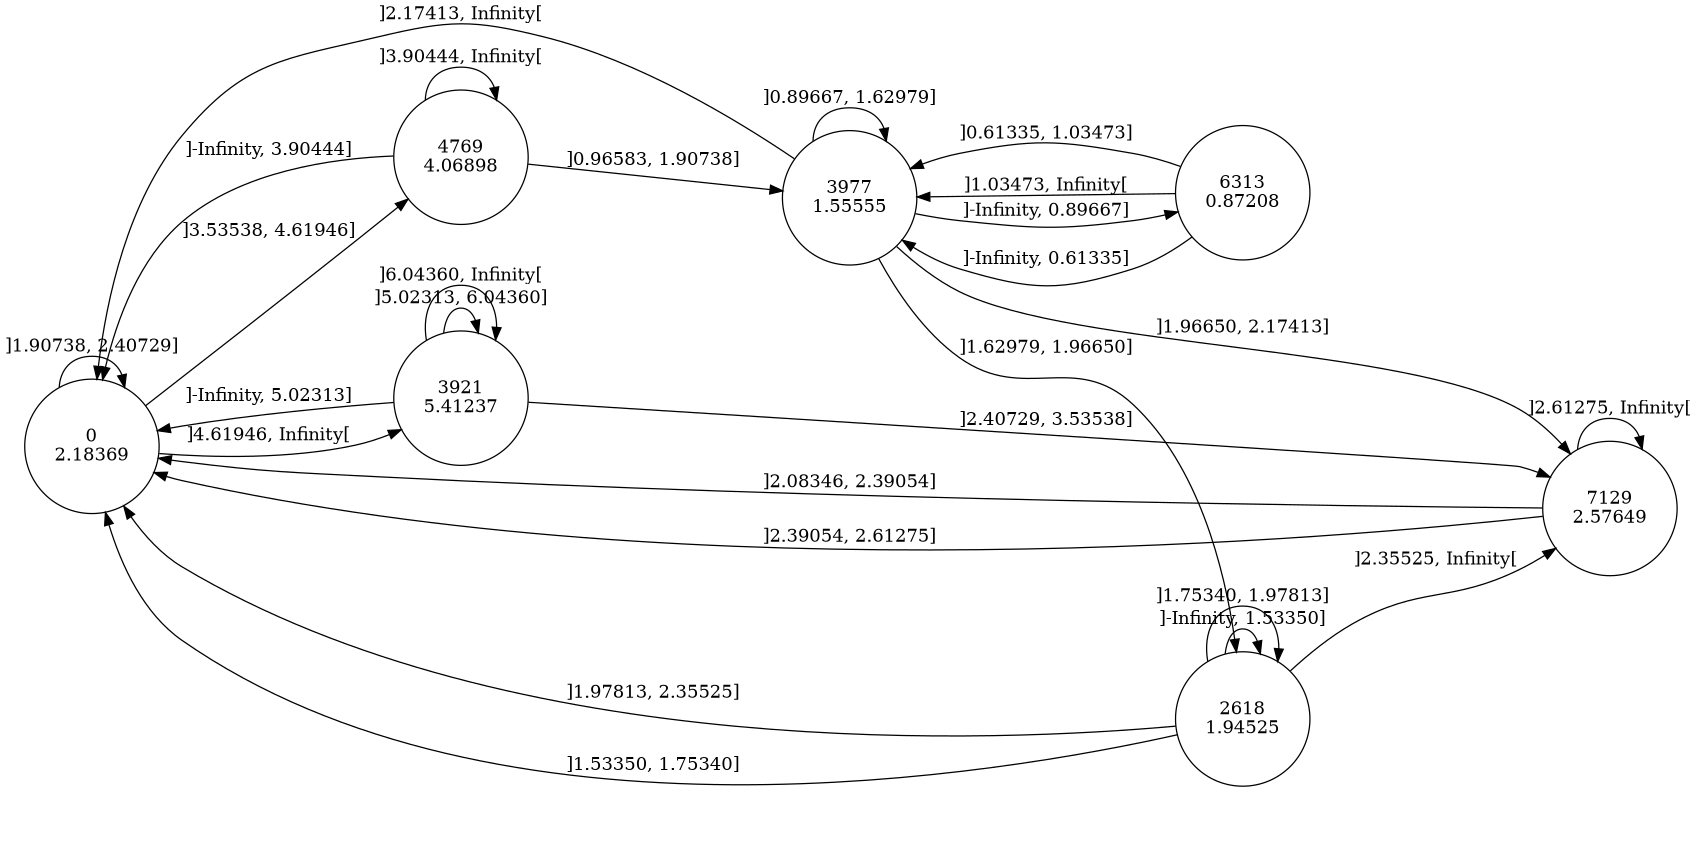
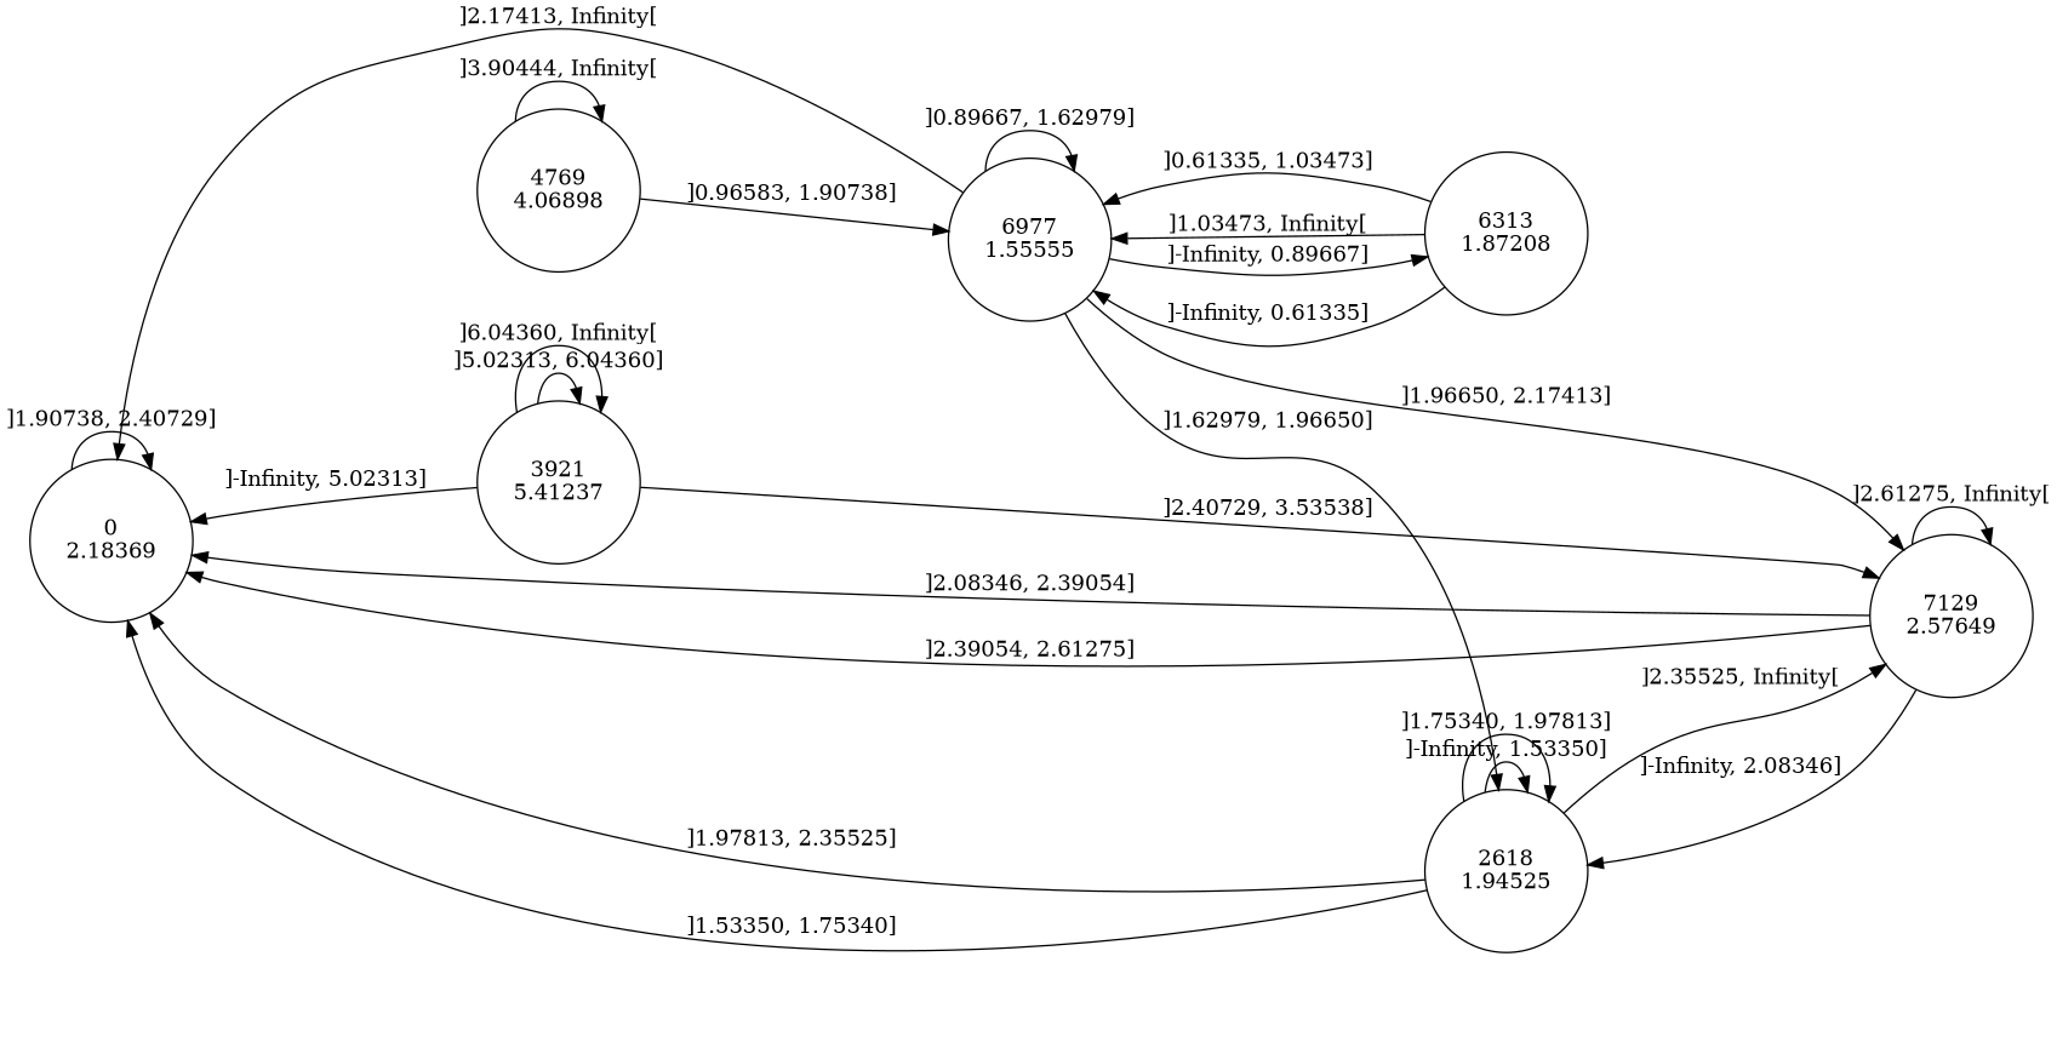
  digraph {
    rankdir=LR
    node [shape=circle]
    n1 [label="0\n2.18369"]
    n2 [label="4769\n4.06898"]
    n3 [label="3921\n5.41237"]
-   n4 [label="6313\n0.87208"]
-   n5 [label="3977\n1.55555"]
+   n4 [label="6313\n1.87208"]
+   n5 [label="6977\n1.55555"]
    n6 [label="7129\n2.57649"]
    n7 [label="2618\n1.94525"]
    n1 -> n1 [label="]1.90738, 2.40729]"]
-   n1 -> n2 [label="]3.53538, 4.61946]"]
-   n1 -> n3 [label="]4.61946, Infinity["]
-   n2 -> n1 [label="]-Infinity, 3.90444]"]
    n2 -> n2 [label="]3.90444, Infinity["]
    n2 -> n5 [label="]0.96583, 1.90738]"]
    n3 -> n1 [label="]-Infinity, 5.02313]"]
    n3 -> n3 [label="]5.02313, 6.04360]"]
    n3 -> n3 [label="]6.04360, Infinity["]
    n3 -> n6 [label="]2.40729, 3.53538]"]
    n4 -> n5 [label="]-Infinity, 0.61335]"]
    n4 -> n5 [label="]0.61335, 1.03473]"]
    n4 -> n5 [label="]1.03473, Infinity["]
    n5 -> n1 [label="]2.17413, Infinity["]
    n5 -> n4 [label="]-Infinity, 0.89667]"]
    n5 -> n5 [label="]0.89667, 1.62979]"]
    n5 -> n6 [label="]1.96650, 2.17413]"]
    n5 -> n7 [label="]1.62979, 1.96650]"]
    n6 -> n1 [label="]2.08346, 2.39054]"]
    n6 -> n1 [label="]2.39054, 2.61275]"]
    n6 -> n6 [label="]2.61275, Infinity["]
+   n6 -> n7 [label="]-Infinity, 2.08346]"]
    n7 -> n1 [label="]1.53350, 1.75340]"]
    n7 -> n1 [label="]1.97813, 2.35525]"]
    n7 -> n6 [label="]2.35525, Infinity["]
    n7 -> n7 [label="]-Infinity, 1.53350]"]
    n7 -> n7 [label="]1.75340, 1.97813]"]
  }
